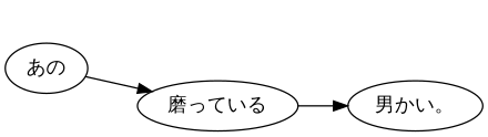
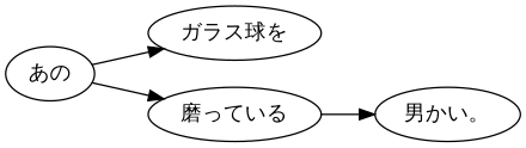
  digraph {
    fontname="DejaVu Serif"
    rankdir=LR
    node [fontname="DejaVu Serif"]
    edge [fontname="DejaVu Serif"]
    n1 [label="男かい。"]
    n2 [label="あの"]
+   n3 [label="ガラス球を"]
    n4 [label="磨っている"]
+   n2 -> n3
    n2 -> n4
    n4 -> n1
  }
